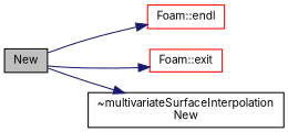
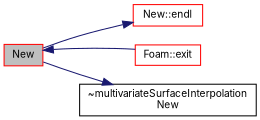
  digraph {
    fontname=Inter
    rankdir=LR
    node [color=black fontname=Inter fontsize=10 shape=record]
    edge [color=midnightblue fontname=Inter fontsize=10 labelfontname=Helvetica labelfontsize=10 style=solid]
-   n1 [fillcolor=grey75 fontcolor=black height=0.2 label=New style=filled width=0.4]
-   n2 [color=red height=0.2 label="Foam::endl" width=0.4]
+   n1 [color=red fillcolor=grey75 fontcolor=black height=0.2 label=New style=filled width=0.4]
+   n2 [color=red height=0.2 label="New::endl" width=0.4]
    n3 [color=red height=0.2 label="Foam::exit" width=0.4]
    n4 [height=0.2 label="~multivariateSurfaceInterpolation\lNew" width=0.4]
    n1 -> n2
-   n1 -> n3
+   n3 -> n1
    n1 -> n4
  }
